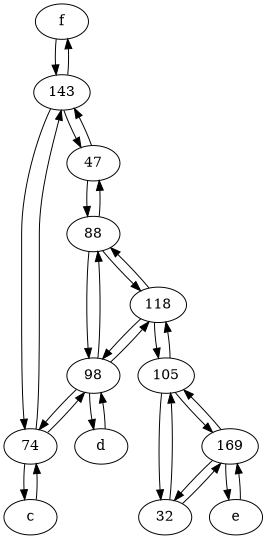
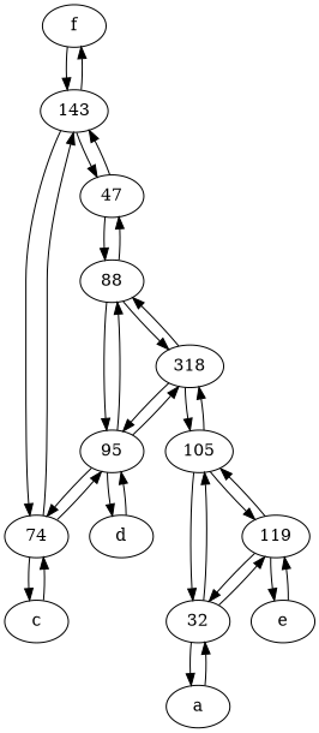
  digraph {
    f
    143
    n3 [label=74]
    47
-   95 [label=98]
+   95
    d
-   118
+   118 [label=318]
    88
    c
    105
    n11 [label=32]
-   119 [label=169]
+   a
+   119
    e
    f -> 143
    143 -> f
    143 -> n3
    143 -> 47
    n3 -> 143
    n3 -> 95
    n3 -> c
    47 -> 143
    47 -> 88
    95 -> n3
    95 -> d
    95 -> 118
    95 -> 88
    d -> 95
    118 -> 95
    118 -> 88
    118 -> 105
    88 -> 47
    88 -> 95
    88 -> 118
    c -> n3
    105 -> 118
    105 -> n11
    105 -> 119
    n11 -> 105
+   n11 -> a
    n11 -> 119
+   a -> n11
    119 -> 105
    119 -> n11
    119 -> e
    e -> 119
  }
